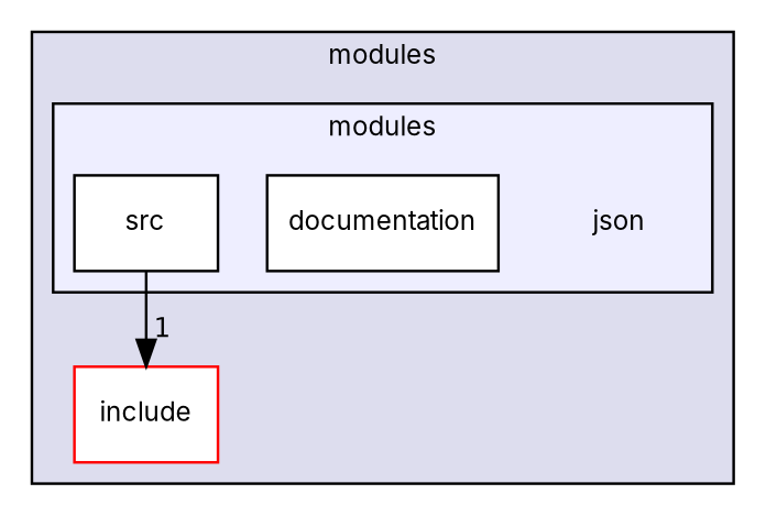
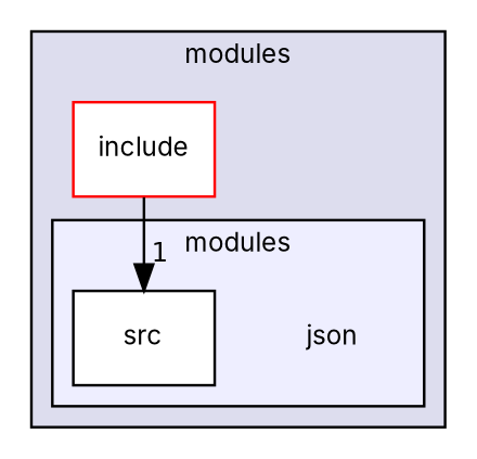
  digraph {
    compound=true
    fontname=Inter
    node [fontname=Inter fontsize=10 shape=box fillcolor=white style=filled]
    n1 [label=json shape=plaintext fillcolor="" style=""]
-   n2 [label=documentation]
    n3 [label=src]
    n4 [color=red label=include]
    subgraph cluster_1 {
      bgcolor="#ddddee"
      fontsize=10
      label=modules
      pencolor=black
      n4
      subgraph cluster_2 {
        bgcolor="#eeeeff"
        fontsize=10
        pencolor=black
        n1
-       n2
        n3
      }
    }
-   n3 -> n4 [headlabel=1 labeldistance=1.5 labelfontname=Helvetica labelfontsize=10 fontname=Inter]
+   n4 -> n3 [headlabel=1 labeldistance=1.5 labelfontname=Helvetica labelfontsize=10 fontname=Inter]
  }
